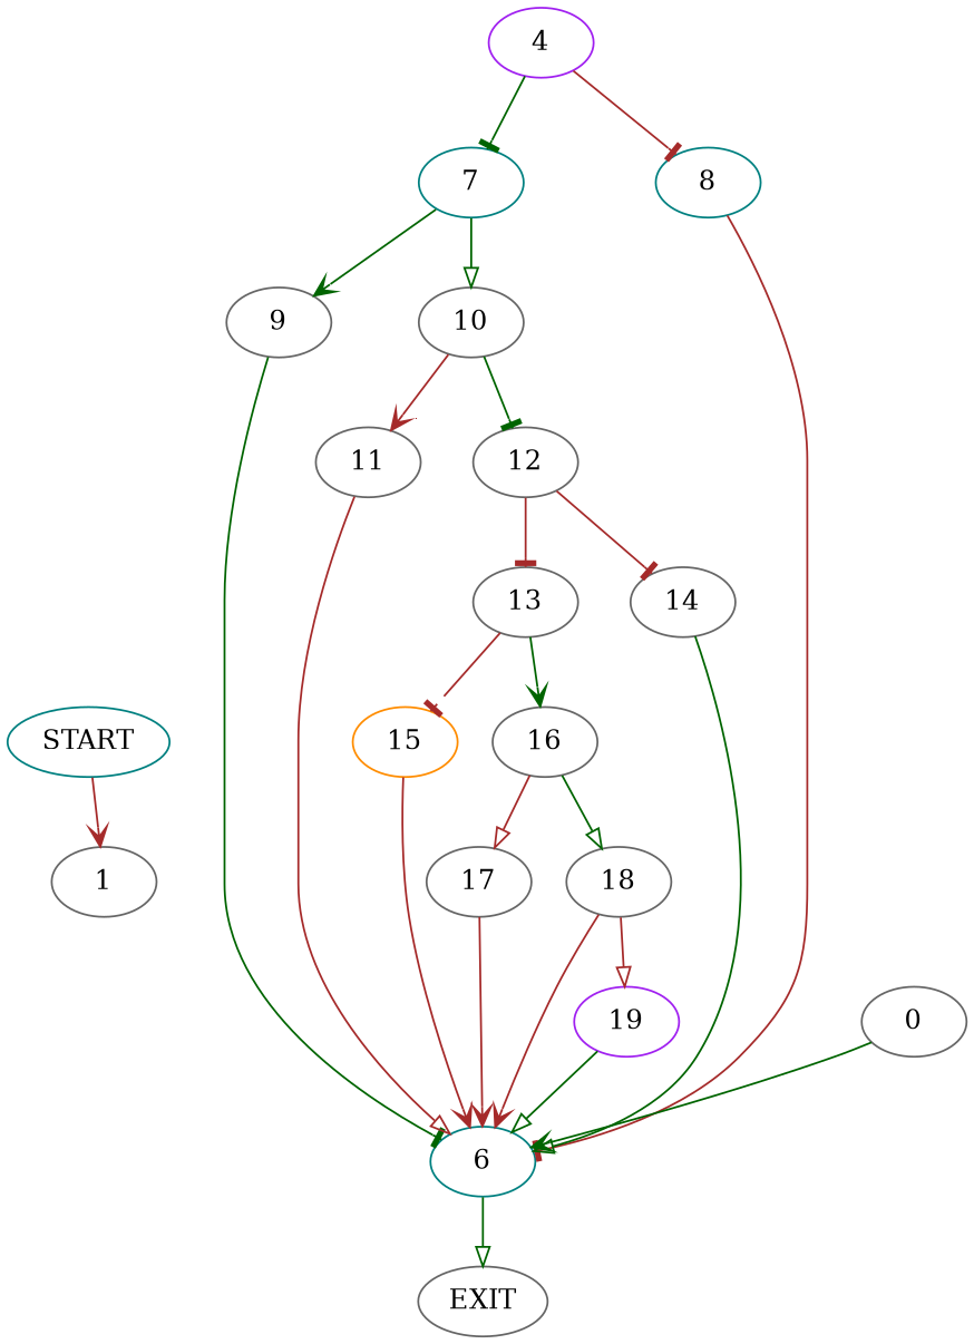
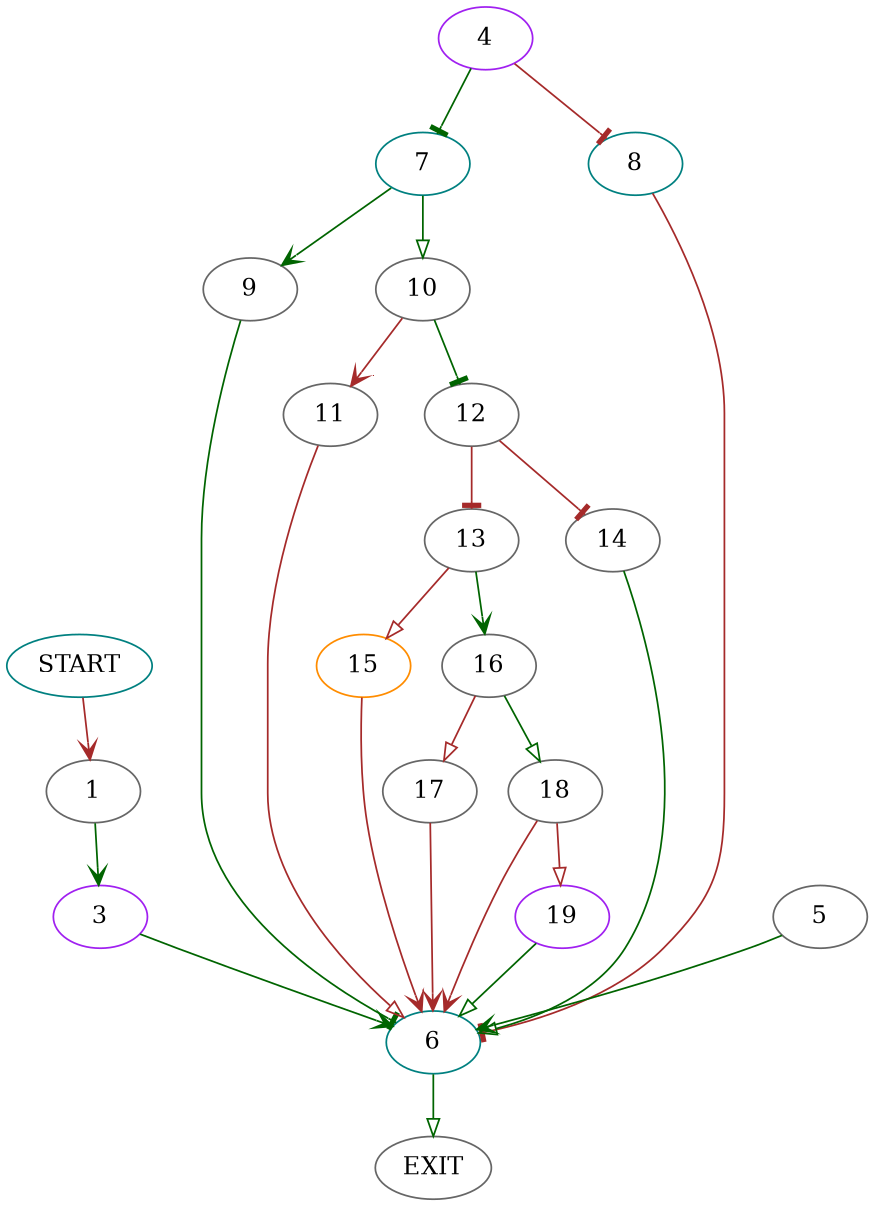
  digraph {
    node [color=gray40]
    edge [arrowhead=vee color=brown]
    n1 [color=teal label=START]
    1
+   3 [color=purple]
    n4 [label=EXIT]
    6 [color=teal]
    4 [color=purple]
    7 [color=teal]
    8 [color=teal]
-   5 [label=0]
+   5
    9
    10
    11
    12
    13
    14
    15 [color=darkorange]
    16
    17
    18
    19 [color=purple]
    n1 -> 1
+   1 -> 3 [color=darkgreen]
+   3 -> 6 [color=darkgreen]
    6 -> n4 [arrowhead=onormal color=darkgreen]
    4 -> 7 [arrowhead=tee color=darkgreen]
    4 -> 8 [arrowhead=tee]
    7 -> 9 [color=darkgreen]
    7 -> 10 [arrowhead=onormal color=darkgreen]
    8 -> 6 [arrowhead=tee]
    5 -> 6 [color=darkgreen]
    9 -> 6 [arrowhead=tee color=darkgreen]
    10 -> 11
    10 -> 12 [arrowhead=tee color=darkgreen]
    11 -> 6 [arrowhead=onormal]
    12 -> 13 [arrowhead=tee]
    12 -> 14 [arrowhead=tee]
-   13 -> 15 [arrowhead=tee]
+   13 -> 15 [arrowhead=onormal]
    13 -> 16 [color=darkgreen]
    14 -> 6 [arrowhead=onormal color=darkgreen]
    15 -> 6
    16 -> 17 [arrowhead=onormal]
    16 -> 18 [arrowhead=onormal color=darkgreen]
    17 -> 6
    18 -> 6
    18 -> 19 [arrowhead=onormal]
    19 -> 6 [arrowhead=onormal color=darkgreen]
  }
